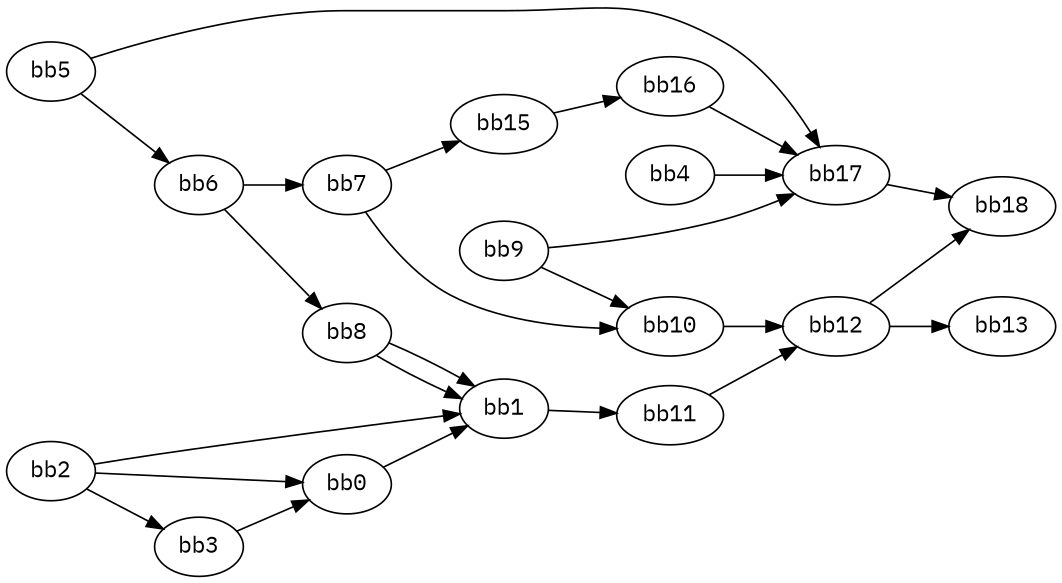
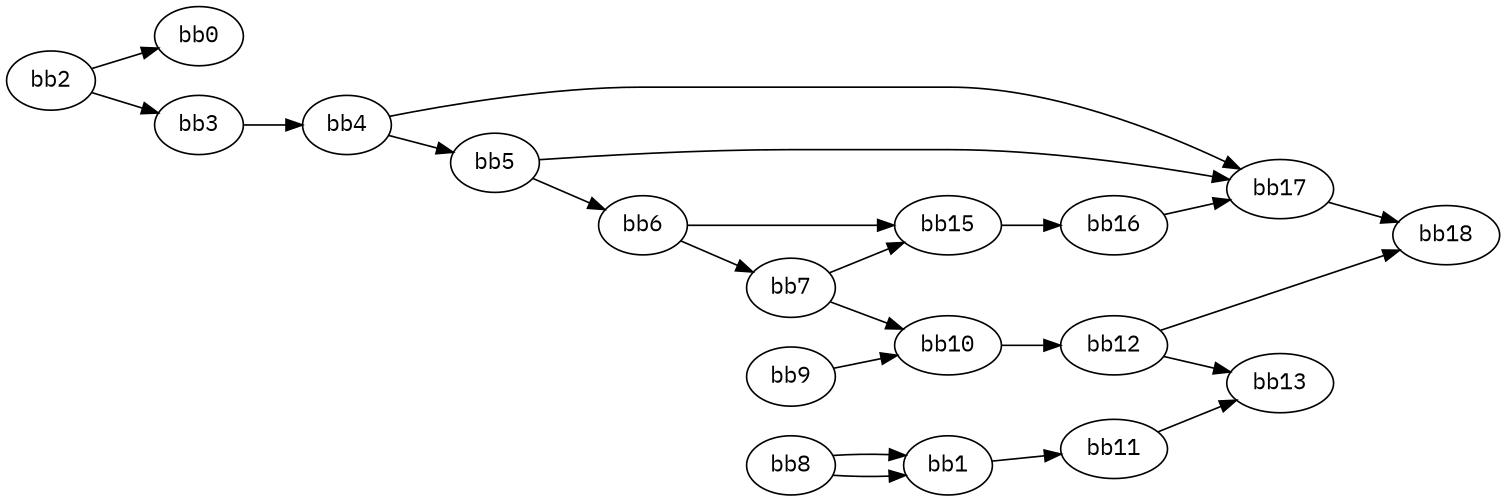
  digraph {
    fontname="IBM Plex Mono"
    rankdir=LR
    node [fontname="IBM Plex Mono"]
    edge [fontname="IBM Plex Mono"]
    n1 [label="bb0\l"]
    n2 [label="bb1\l"]
    n3 [label="bb11\l"]
    n4 [label="bb2\l"]
    n5 [label="bb3\l"]
    n6 [label="bb12\l"]
    n7 [label="bb4\l"]
    n8 [label="bb5\l"]
    n9 [label="bb17\l"]
    n10 [label="bb6\l"]
    n11 [label="bb18\l"]
    n12 [label="bb7\l"]
    n13 [label="bb8\l"]
    n14 [label="bb15\l"]
    n15 [label="bb10\l"]
    n16 [label="bb9\l"]
    n17 [label="bb16\l"]
    n18 [label="bb13\l"]
-   n1 -> n2
    n2 -> n3
-   n3 -> n6
+   n3 -> n18
    n4 -> n1
-   n4 -> n2
    n4 -> n5
-   n5 -> n1
+   n5 -> n7
    n6 -> n11
    n6 -> n18
+   n7 -> n8
    n7 -> n9
    n8 -> n9
    n8 -> n10
    n9 -> n11
    n10 -> n12
-   n10 -> n13
+   n10 -> n14
    n12 -> n14
    n12 -> n15
    n13 -> n2
    n13 -> n2
    n14 -> n17
    n15 -> n6
-   n16 -> n9
    n16 -> n15
    n17 -> n9
  }
